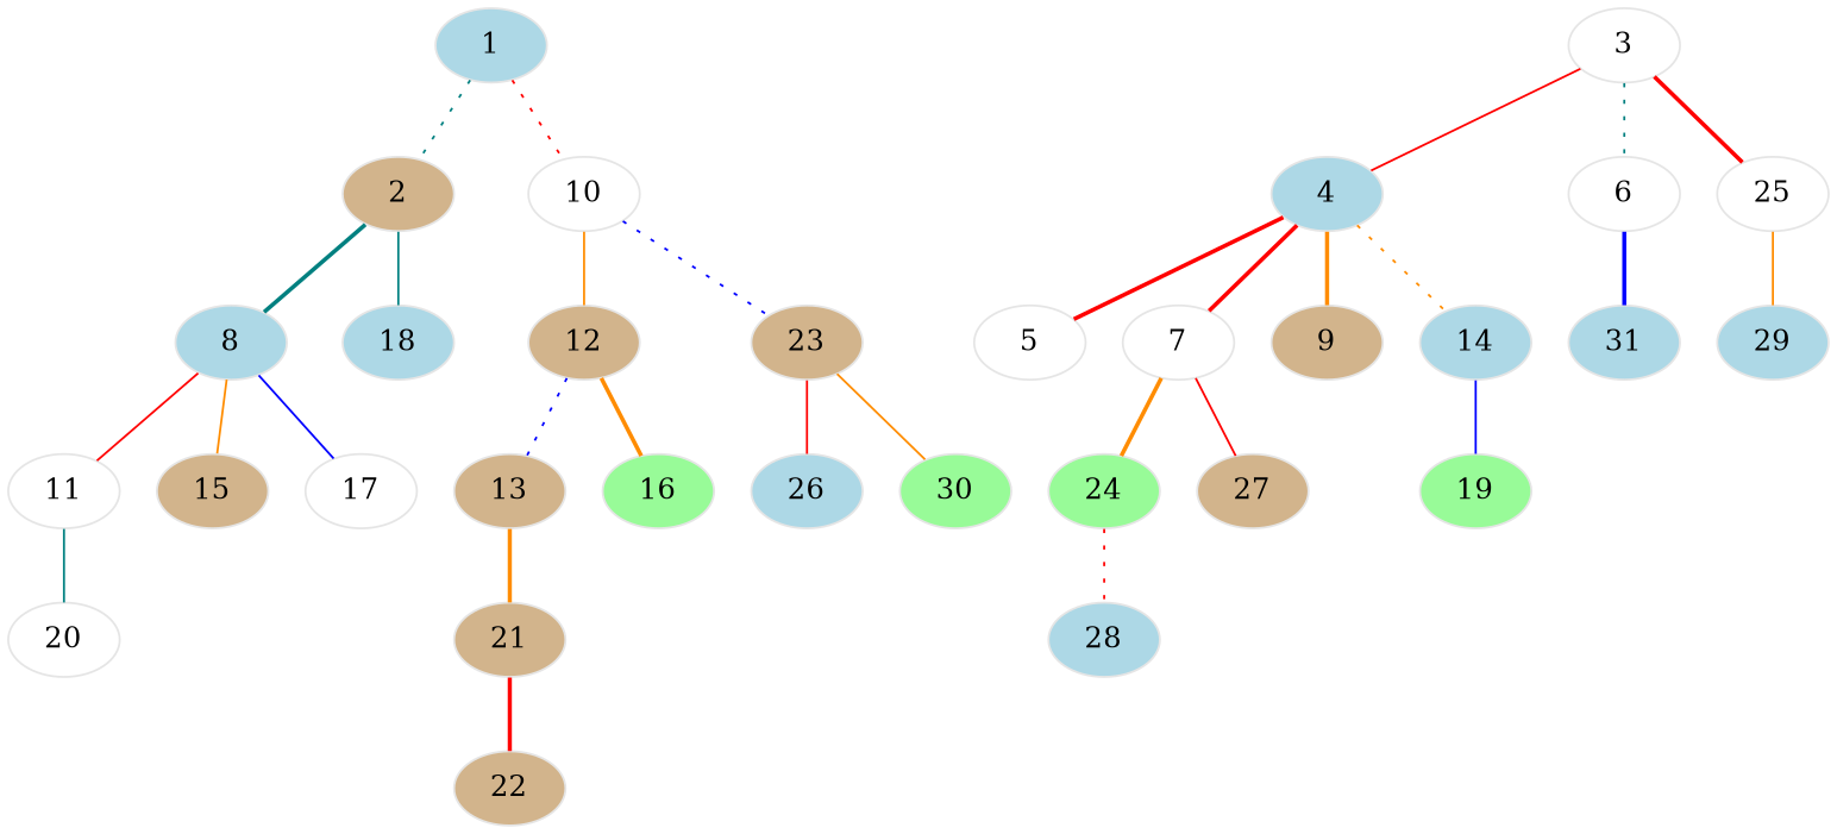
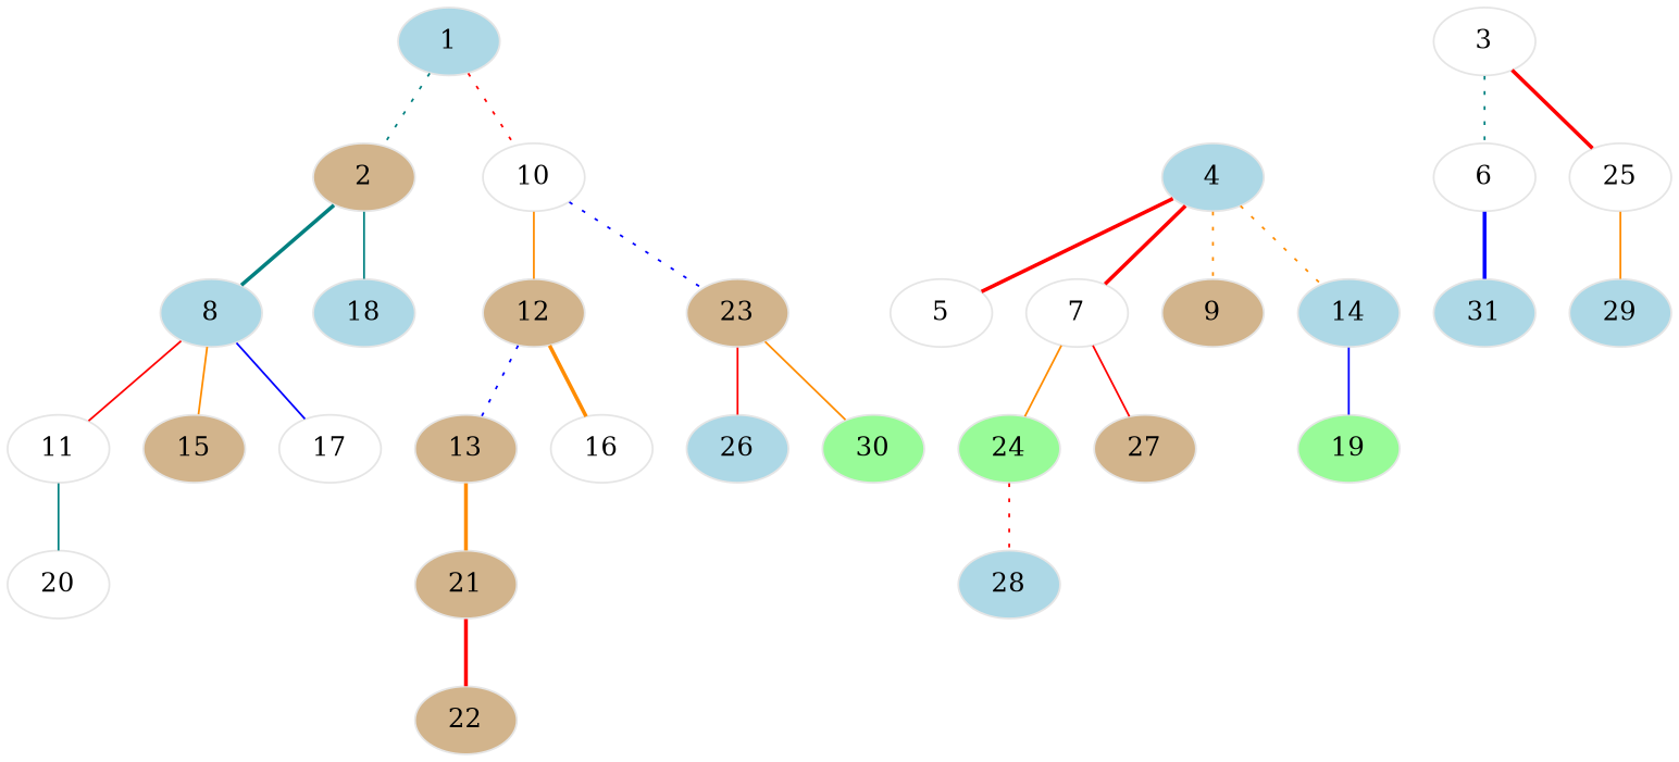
  graph {
    node [color=gray90 fillcolor=tan style=filled]
    edge [color=red style=solid weight=1.0]
    2
    1 [fillcolor=lightblue]
    10 [fillcolor=white]
    8 [fillcolor=lightblue]
    18 [fillcolor=lightblue]
    3 [fillcolor=white]
    4 [fillcolor=lightblue]
    6 [fillcolor=white]
    25 [fillcolor=white]
    12
    23
    11 [fillcolor=white]
    15
    17 [fillcolor=white]
    5 [fillcolor=white]
    7 [fillcolor=white]
    9
    14 [fillcolor=lightblue]
    31 [fillcolor=lightblue]
    29 [fillcolor=lightblue]
    24 [fillcolor=palegreen]
    27
    19 [fillcolor=palegreen]
    28 [fillcolor=lightblue]
    20 [fillcolor=white]
    13
-   16 [fillcolor=palegreen]
+   16 [fillcolor=white]
    26 [fillcolor=lightblue]
    30 [fillcolor=palegreen]
    21
    22
    2 -- 8 [color=teal style=bold]
    2 -- 18 [color=teal]
    1 -- 2 [color=teal style=dotted]
    1 -- 10 [style=dotted]
    10 -- 12 [color=darkorange weight=2.0]
    10 -- 23 [color=blue style=dotted]
    8 -- 11
    8 -- 15 [color=darkorange]
    8 -- 17 [color=blue]
-   3 -- 4
    3 -- 6 [color=teal style=dotted]
    3 -- 25 [style=bold]
    4 -- 5 [style=bold]
    4 -- 7 [style=bold]
-   4 -- 9 [color=darkorange style=bold]
+   4 -- 9 [color=darkorange style=dotted]
    4 -- 14 [color=darkorange style=dotted]
    6 -- 31 [color=blue style=bold]
    25 -- 29 [color=darkorange]
    12 -- 13 [color=blue style=dotted]
    12 -- 16 [color=darkorange style=bold]
    23 -- 26
    23 -- 30 [color=darkorange]
    11 -- 20 [color=teal]
-   7 -- 24 [color=darkorange style=bold]
+   7 -- 24 [color=darkorange]
    7 -- 27
    14 -- 19 [color=blue weight=3.0]
    24 -- 28 [style=dotted]
    13 -- 21 [color=darkorange style=bold]
    21 -- 22 [style=bold]
  }
